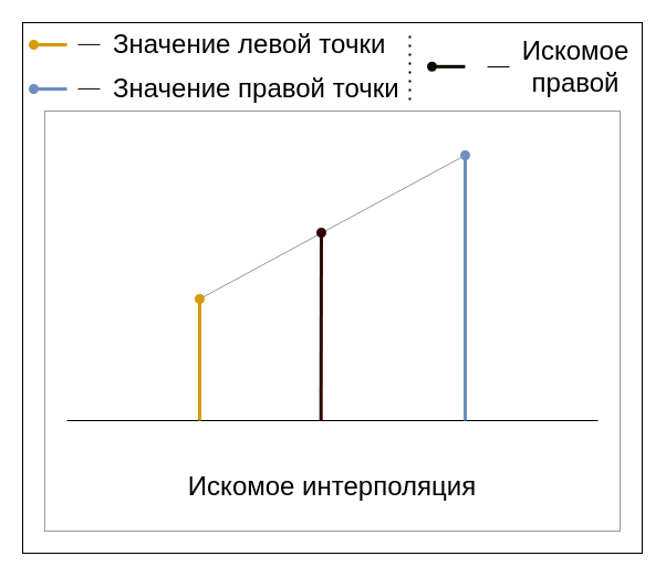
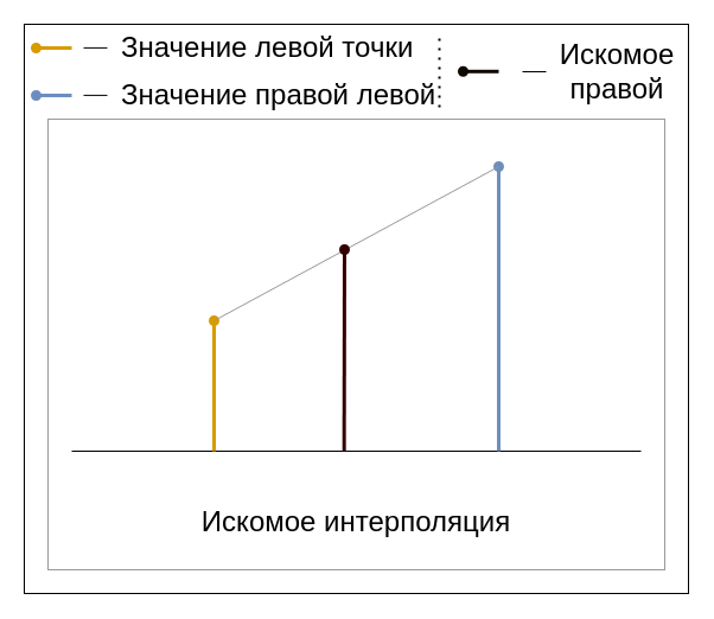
  <mxCell id="0" />
  <mxCell id="1" parent="0" />
  <mxCell id="2" value="" style="rounded=0;whiteSpace=wrap;html=1;" parent="1" vertex="1"><mxGeometry x="20" y="20" width="560" height="480" as="geometry" /></mxCell>
  <mxCell id="3" value="" style="rounded=0;whiteSpace=wrap;html=1;strokeColor=#999999;" parent="1" vertex="1"><mxGeometry x="40" y="100" width="520" height="380" as="geometry" /></mxCell>
  <mxCell id="4" value="" style="endArrow=oval;html=1;entryX=0;entryY=0.5;entryDx=0;entryDy=0;endFill=1;strokeWidth=3;fillColor=#ffe6cc;strokeColor=#d79b00;" parent="1" edge="1"><mxGeometry width="50" height="50" relative="1" as="geometry"><mxPoint x="60" y="40" as="sourcePoint" /><mxPoint x="30" y="40" as="targetPoint" /></mxGeometry></mxCell>
  <mxCell id="5" value="" style="endArrow=oval;html=1;endFill=1;strokeWidth=3;fillColor=#dae8fc;strokeColor=#6c8ebf;entryX=0;entryY=0.5;entryDx=0;entryDy=0;" parent="1" edge="1"><mxGeometry width="50" height="50" relative="1" as="geometry"><mxPoint x="60" y="80" as="sourcePoint" /><mxPoint x="30" y="80" as="targetPoint" /></mxGeometry></mxCell>
  <mxCell id="6" value="" style="endArrow=none;html=1;strokeWidth=1;fontSize=25;entryX=1;entryY=0.5;entryDx=0;entryDy=0;exitX=0;exitY=0.5;exitDx=0;exitDy=0;" parent="1" edge="1"><mxGeometry width="50" height="50" relative="1" as="geometry"><mxPoint x="70" y="39.9" as="sourcePoint" /><mxPoint x="90" y="39.9" as="targetPoint" /></mxGeometry></mxCell>
  <mxCell id="7" value="" style="endArrow=none;html=1;strokeWidth=1;fontSize=25;exitX=0;exitY=0.5;exitDx=0;exitDy=0;entryX=1;entryY=0.5;entryDx=0;entryDy=0;" parent="1" edge="1"><mxGeometry width="50" height="50" relative="1" as="geometry"><mxPoint x="70" y="79.9" as="sourcePoint" /><mxPoint x="90" y="79.9" as="targetPoint" /></mxGeometry></mxCell>
  <mxCell id="8" value="Значение левой точки" style="text;html=1;strokeColor=none;fillColor=none;align=left;verticalAlign=middle;whiteSpace=wrap;rounded=0;labelBackgroundColor=none;fontSize=24;" parent="1" vertex="1"><mxGeometry x="100" y="30" width="350" height="20" as="geometry" /></mxCell>
- <mxCell id="9" value="Значение правой точки" style="text;html=1;strokeColor=none;fillColor=none;align=left;verticalAlign=middle;whiteSpace=wrap;rounded=0;labelBackgroundColor=none;fontSize=24;" parent="1" vertex="1"><mxGeometry x="100" y="70" width="380" height="20" as="geometry" /></mxCell>
+ <mxCell id="9" value="Значение правой левой" style="text;html=1;strokeColor=none;fillColor=none;align=left;verticalAlign=middle;whiteSpace=wrap;rounded=0;labelBackgroundColor=none;fontSize=24;" parent="1" vertex="1"><mxGeometry x="100" y="70" width="380" height="20" as="geometry" /></mxCell>
  <mxCell id="10" value="" style="endArrow=none;html=1;strokeWidth=1;fontSize=24;entryX=1;entryY=0.5;entryDx=0;entryDy=0;exitX=0;exitY=0.5;exitDx=0;exitDy=0;" parent="1" edge="1"><mxGeometry width="50" height="50" relative="1" as="geometry"><mxPoint x="440" y="60" as="sourcePoint" /><mxPoint x="460" y="60" as="targetPoint" /></mxGeometry></mxCell>
  <mxCell id="11" value="Искомое правой" style="text;html=1;strokeColor=none;fillColor=none;align=center;verticalAlign=middle;whiteSpace=wrap;rounded=0;labelBackgroundColor=none;fontSize=24;" parent="1" vertex="1"><mxGeometry x="470" y="50" width="100" height="20" as="geometry" /></mxCell>
  <mxCell id="12" value="" style="endArrow=none;dashed=1;html=1;dashPattern=1 3;strokeWidth=2;fontSize=24;entryX=0.5;entryY=0;entryDx=0;entryDy=0;exitX=0.5;exitY=1;exitDx=0;exitDy=0;" parent="1" edge="1"><mxGeometry width="50" height="50" relative="1" as="geometry"><mxPoint x="370" y="90" as="sourcePoint" /><mxPoint x="370" y="30" as="targetPoint" /></mxGeometry></mxCell>
  <mxCell id="13" value="" style="group" vertex="1" connectable="0" parent="1"><mxGeometry x="60" y="140" width="480.0" height="330" as="geometry" /></mxCell>
  <mxCell id="14" value="" style="endArrow=none;html=1;exitX=0;exitY=1;exitDx=0;exitDy=0;entryX=1;entryY=1;entryDx=0;entryDy=0;" parent="13" edge="1"><mxGeometry width="50" height="50" relative="1" as="geometry"><mxPoint y="240" as="sourcePoint" /><mxPoint x="480.0" y="240" as="targetPoint" /></mxGeometry></mxCell>
  <mxCell id="15" value="" style="endArrow=oval;html=1;exitX=0.25;exitY=1;exitDx=0;exitDy=0;entryX=0.25;entryY=0;entryDx=0;entryDy=0;endFill=1;strokeWidth=3;fillColor=#ffe6cc;strokeColor=#d79b00;" parent="13" edge="1"><mxGeometry width="50" height="50" relative="1" as="geometry"><mxPoint x="120.0" y="240" as="sourcePoint" /><mxPoint x="120.0" y="130" as="targetPoint" /></mxGeometry></mxCell>
  <mxCell id="16" value="" style="endArrow=oval;html=1;exitX=0.75;exitY=1;exitDx=0;exitDy=0;endFill=1;strokeWidth=3;fillColor=#dae8fc;strokeColor=#6c8ebf;" parent="13" edge="1"><mxGeometry width="50" height="50" relative="1" as="geometry"><mxPoint x="360.0" y="240" as="sourcePoint" /><mxPoint x="360.0" as="targetPoint" /></mxGeometry></mxCell>
  <mxCell id="17" value="Искомое&amp;nbsp;интерполяция" style="text;html=1;strokeColor=none;fillColor=none;align=center;verticalAlign=middle;whiteSpace=wrap;rounded=0;labelBackgroundColor=none;fontSize=24;" parent="13" vertex="1"><mxGeometry x="220.0" y="290" width="40" height="20" as="geometry" /></mxCell>
  <mxCell id="18" value="" style="endArrow=oval;html=1;entryX=0;entryY=0.5;entryDx=0;entryDy=0;endFill=1;strokeWidth=3;fillColor=#ffe6cc;strokeColor=#0D0900;" edge="1" parent="1"><mxGeometry width="50" height="50" relative="1" as="geometry"><mxPoint x="420" y="59.8" as="sourcePoint" /><mxPoint x="390" y="59.8" as="targetPoint" /></mxGeometry></mxCell>
  <mxCell id="19" value="" style="endArrow=none;html=1;strokeColor=#999999;" edge="1" parent="1"><mxGeometry width="50" height="50" relative="1" as="geometry"><mxPoint x="180" y="270" as="sourcePoint" /><mxPoint x="420" y="140" as="targetPoint" /></mxGeometry></mxCell>
  <mxCell id="20" value="" style="endArrow=oval;html=1;exitX=0.75;exitY=1;exitDx=0;exitDy=0;endFill=1;strokeWidth=3;fillColor=#dae8fc;strokeColor=#330000;" edge="1" parent="1"><mxGeometry width="50" height="50" relative="1" as="geometry"><mxPoint x="289.66" y="380" as="sourcePoint" /><mxPoint x="290" y="210" as="targetPoint" /></mxGeometry></mxCell>
